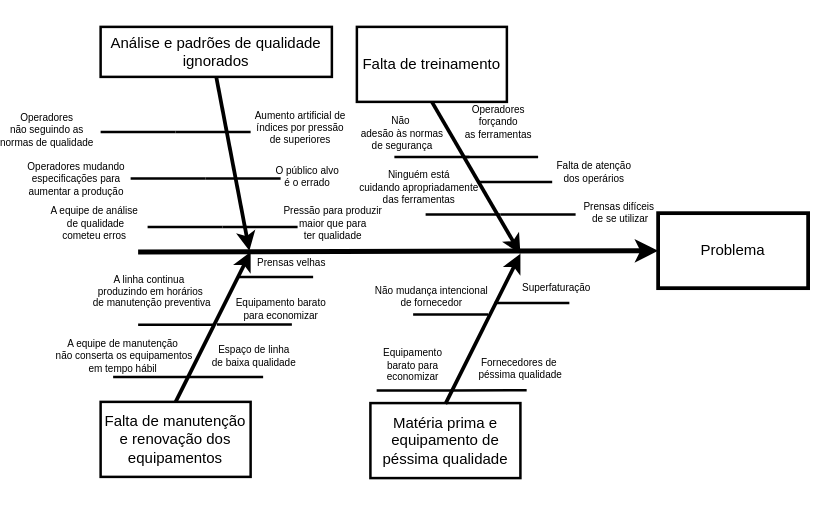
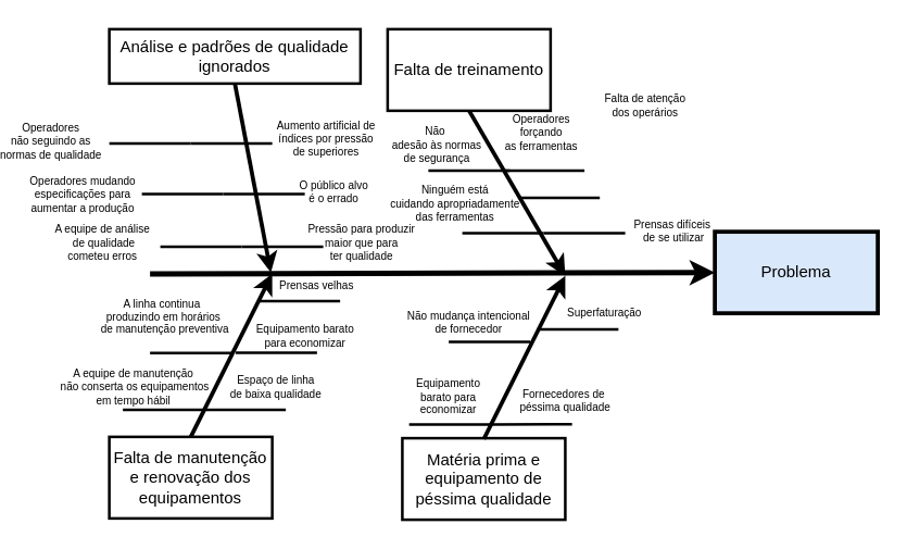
  <mxCell id="0" />
  <mxCell id="1" parent="0" />
- <mxCell id="2" value="Problema" style="whiteSpace=wrap;strokeWidth=3" parent="1" vertex="1"><mxGeometry x="526" y="170.03" width="120" height="60" as="geometry" /></mxCell>
+ <mxCell id="2" value="Problema" style="whiteSpace=wrap;strokeWidth=3;fillColor=#dae8fc;" parent="1" vertex="1"><mxGeometry x="526" y="170.03" width="120" height="60" as="geometry" /></mxCell>
  <mxCell id="3" value="" style="edgeStyle=none;strokeWidth=4" parent="1" target="2" edge="1"><mxGeometry width="100" height="100" relative="1" as="geometry"><mxPoint x="110" y="201" as="sourcePoint" /><mxPoint x="60" y="151" as="targetPoint" /></mxGeometry></mxCell>
  <mxCell id="4" value="Análise e padrões de qualidade ignorados" style="whiteSpace=wrap;strokeWidth=2" parent="1" vertex="1"><mxGeometry x="80" y="21" width="185" height="40" as="geometry" /></mxCell>
  <mxCell id="5" value="Falta de manutenção e renovação dos equipamentos" style="whiteSpace=wrap;strokeWidth=2" parent="1" vertex="1"><mxGeometry x="80" y="321" width="120" height="60" as="geometry" /></mxCell>
  <mxCell id="6" value="" style="edgeStyle=none;exitX=0.5;exitY=1;strokeWidth=3" parent="1" source="4" edge="1"><mxGeometry width="100" height="100" relative="1" as="geometry"><mxPoint x="140" y="111" as="sourcePoint" /><mxPoint x="199" y="200" as="targetPoint" /></mxGeometry></mxCell>
  <mxCell id="7" value="" style="edgeStyle=none;exitX=0.5;exitY=0;strokeWidth=3" parent="1" edge="1"><mxGeometry width="100" height="100" relative="1" as="geometry"><mxPoint x="140" y="321" as="sourcePoint" /><mxPoint x="200" y="201" as="targetPoint" /></mxGeometry></mxCell>
  <mxCell id="8" value="" style="edgeStyle=none;endArrow=none;strokeWidth=2" parent="1" edge="1"><mxGeometry width="100" height="100" relative="1" as="geometry"><mxPoint x="104" y="142.25" as="sourcePoint" /><mxPoint x="164" y="142.25" as="targetPoint" /></mxGeometry></mxCell>
  <mxCell id="9" value="" style="edgeStyle=none;endArrow=none;strokeWidth=2" parent="1" edge="1"><mxGeometry width="100" height="100" relative="1" as="geometry"><mxPoint x="117.58" y="181" as="sourcePoint" /><mxPoint x="177.58" y="181" as="targetPoint" /></mxGeometry></mxCell>
  <mxCell id="10" value="" style="edgeStyle=none;endArrow=none;strokeWidth=2" parent="1" edge="1"><mxGeometry width="100" height="100" relative="1" as="geometry"><mxPoint x="140" y="105.06" as="sourcePoint" /><mxPoint x="200" y="105.06" as="targetPoint" /><Array as="points"><mxPoint x="160.42" y="105.03" /></Array></mxGeometry></mxCell>
  <mxCell id="11" value="" style="edgeStyle=none;endArrow=none;strokeWidth=2" parent="1" edge="1"><mxGeometry width="100" height="100" relative="1" as="geometry"><mxPoint x="164" y="142.25" as="sourcePoint" /><mxPoint x="224" y="142.25" as="targetPoint" /></mxGeometry></mxCell>
  <mxCell id="12" value="" style="edgeStyle=none;endArrow=none;strokeWidth=2" parent="1" edge="1"><mxGeometry width="100" height="100" relative="1" as="geometry"><mxPoint x="177.58" y="181" as="sourcePoint" /><mxPoint x="237.58" y="181" as="targetPoint" /></mxGeometry></mxCell>
  <mxCell id="13" value="" style="edgeStyle=none;endArrow=none;strokeWidth=2" parent="1" edge="1"><mxGeometry width="100" height="100" relative="1" as="geometry"><mxPoint x="110" y="259.34" as="sourcePoint" /><mxPoint x="170" y="259.34" as="targetPoint" /></mxGeometry></mxCell>
  <mxCell id="14" value="" style="edgeStyle=none;endArrow=none;strokeWidth=2" parent="1" edge="1"><mxGeometry width="100" height="100" relative="1" as="geometry"><mxPoint x="173" y="259.06" as="sourcePoint" /><mxPoint x="233" y="259.06" as="targetPoint" /></mxGeometry></mxCell>
  <mxCell id="15" value="" style="edgeStyle=none;endArrow=none;strokeWidth=2" parent="1" edge="1"><mxGeometry width="100" height="100" relative="1" as="geometry"><mxPoint x="90" y="301" as="sourcePoint" /><mxPoint x="150" y="301" as="targetPoint" /></mxGeometry></mxCell>
  <mxCell id="16" value="" style="edgeStyle=none;endArrow=none;strokeWidth=2" parent="1" edge="1"><mxGeometry width="100" height="100" relative="1" as="geometry"><mxPoint x="190" y="221" as="sourcePoint" /><mxPoint x="250" y="221" as="targetPoint" /></mxGeometry></mxCell>
  <mxCell id="17" value="" style="edgeStyle=none;endArrow=none;strokeWidth=2" parent="1" edge="1"><mxGeometry width="100" height="100" relative="1" as="geometry"><mxPoint x="150" y="301" as="sourcePoint" /><mxPoint x="210" y="301" as="targetPoint" /></mxGeometry></mxCell>
  <mxCell id="18" value="Prensas velhas" style="text;spacingTop=-5;fontSize=8;align=center;verticalAlign=middle;points=[]" parent="1" vertex="1"><mxGeometry x="218" y="201.97" width="30" height="20.0" as="geometry" /></mxCell>
  <mxCell id="19" value="A equipe de manutenção&#10; não conserta os equipamentos &#10;em tempo hábil" style="text;spacingTop=-5;fontSize=8;align=center;verticalAlign=middle;points=[]" parent="1" vertex="1"><mxGeometry x="83.06" y="276.97" width="30" height="20.0" as="geometry" /></mxCell>
  <mxCell id="20" value="Equipamento barato &#10;para economizar" style="text;spacingTop=-5;fontSize=8;align=center;verticalAlign=middle;points=[]" parent="1" vertex="1"><mxGeometry x="209.583" y="239.342" width="30" height="20.0" as="geometry" /></mxCell>
  <mxCell id="21" value="Espaço de linha &#10;de baixa qualidade" style="text;spacingTop=-5;fontSize=8;align=center;verticalAlign=middle;points=[]" parent="1" vertex="1"><mxGeometry x="188.003" y="276.972" width="30" height="20.0" as="geometry" /></mxCell>
  <mxCell id="22" value="Falta de treinamento" style="whiteSpace=wrap;strokeWidth=2" parent="1" vertex="1"><mxGeometry x="285.003" y="20.998" width="120" height="60" as="geometry" /></mxCell>
  <mxCell id="23" value="Matéria prima e equipamento de péssima qualidade" style="whiteSpace=wrap;strokeWidth=2" parent="1" vertex="1"><mxGeometry x="295.833" y="321.968" width="120" height="60" as="geometry" /></mxCell>
  <mxCell id="24" value="" style="edgeStyle=none;exitX=0.5;exitY=1;strokeWidth=3" parent="1" source="22" edge="1"><mxGeometry width="100" height="100" relative="1" as="geometry"><mxPoint x="355.833" y="112.528" as="sourcePoint" /><mxPoint x="415.833" y="202.528" as="targetPoint" /></mxGeometry></mxCell>
  <mxCell id="25" value="" style="edgeStyle=none;exitX=0.5;exitY=0;strokeWidth=3" parent="1" edge="1"><mxGeometry width="100" height="100" relative="1" as="geometry"><mxPoint x="355.833" y="322.528" as="sourcePoint" /><mxPoint x="415.833" y="202.528" as="targetPoint" /></mxGeometry></mxCell>
  <mxCell id="26" value="" style="edgeStyle=none;endArrow=none;strokeWidth=2" parent="1" edge="1"><mxGeometry width="100" height="100" relative="1" as="geometry"><mxPoint x="315.003" y="125.028" as="sourcePoint" /><mxPoint x="375.003" y="125.028" as="targetPoint" /></mxGeometry></mxCell>
  <mxCell id="27" value="" style="edgeStyle=none;endArrow=none;strokeWidth=2" parent="1" edge="1"><mxGeometry width="100" height="100" relative="1" as="geometry"><mxPoint x="369.993" y="125.028" as="sourcePoint" /><mxPoint x="429.993" y="125.028" as="targetPoint" /></mxGeometry></mxCell>
  <mxCell id="28" value="" style="edgeStyle=none;endArrow=none;strokeWidth=2" parent="1" edge="1"><mxGeometry width="100" height="100" relative="1" as="geometry"><mxPoint x="399.993" y="170.998" as="sourcePoint" /><mxPoint x="459.993" y="170.998" as="targetPoint" /></mxGeometry></mxCell>
  <mxCell id="29" value="" style="edgeStyle=none;endArrow=none;strokeWidth=2" parent="1" edge="1"><mxGeometry width="100" height="100" relative="1" as="geometry"><mxPoint x="330.003" y="251.128" as="sourcePoint" /><mxPoint x="390.003" y="251.128" as="targetPoint" /></mxGeometry></mxCell>
  <mxCell id="30" value="" style="edgeStyle=none;endArrow=none;strokeWidth=2" parent="1" edge="1"><mxGeometry width="100" height="100" relative="1" as="geometry"><mxPoint x="394.993" y="241.968" as="sourcePoint" /><mxPoint x="454.993" y="241.968" as="targetPoint" /></mxGeometry></mxCell>
  <mxCell id="31" value="" style="edgeStyle=none;endArrow=none;strokeWidth=2" parent="1" edge="1"><mxGeometry width="100" height="100" relative="1" as="geometry"><mxPoint x="360" y="311.89" as="sourcePoint" /><mxPoint x="420.833" y="311.768" as="targetPoint" /></mxGeometry></mxCell>
  <mxCell id="32" value="Não&#10; adesão às normas&#10; de segurança" style="text;spacingTop=-5;fontSize=8;align=center;verticalAlign=middle;points=[]" parent="1" vertex="1"><mxGeometry x="310.83" y="101" width="19.17" height="15.97" as="geometry" /></mxCell>
  <mxCell id="33" value="Não mudança intencional &#10;de fornecedor" style="text;spacingTop=-5;fontSize=8;align=center;verticalAlign=middle;points=[]" parent="1" vertex="1"><mxGeometry x="330.003" y="229.338" width="30" height="20.0" as="geometry" /></mxCell>
  <mxCell id="34" value="Operadores &#10;forçando &#10;as ferramentas" style="text;spacingTop=-5;fontSize=8;align=center;verticalAlign=middle;points=[]" parent="1" vertex="1"><mxGeometry x="381.25" y="98.5" width="34.58" height="2.5" as="geometry" /></mxCell>
  <mxCell id="35" value="Fornecedores de&#10; péssima qualidade" style="text;spacingTop=-5;fontSize=8;align=center;verticalAlign=middle;points=[]" parent="1" vertex="1"><mxGeometry x="399.997" y="286.97" width="30" height="20.0" as="geometry" /></mxCell>
  <mxCell id="36" value="Superfaturação" style="text;spacingTop=-5;fontSize=8;align=center;verticalAlign=middle;points=[]" parent="1" vertex="1"><mxGeometry x="429.997" y="221.97" width="30" height="20.0" as="geometry" /></mxCell>
  <mxCell id="37" value="" style="edgeStyle=none;endArrow=none;strokeWidth=2" edge="1" parent="1"><mxGeometry width="100" height="100" relative="1" as="geometry"><mxPoint x="300.833" y="311.808" as="sourcePoint" /><mxPoint x="360.833" y="311.808" as="targetPoint" /></mxGeometry></mxCell>
  <mxCell id="38" value="Equipamento barato para economizar" style="text;html=1;strokeColor=none;fillColor=none;align=center;verticalAlign=middle;whiteSpace=wrap;rounded=0;fontSize=8;" vertex="1" parent="1"><mxGeometry x="300" y="276.97" width="60" height="30" as="geometry" /></mxCell>
  <mxCell id="39" value="Ninguém está&#10;cuidando apropriadamente&#10;das ferramentas" style="text;spacingTop=-5;fontSize=8;align=center;verticalAlign=middle;points=[]" vertex="1" parent="1"><mxGeometry x="320.003" y="142.248" width="30" height="20.0" as="geometry" /></mxCell>
  <mxCell id="40" value="Operadores &#10;não seguindo as&#10;normas de qualidade" style="text;spacingTop=-5;fontSize=8;align=center;verticalAlign=middle;points=[]" vertex="1" parent="1"><mxGeometry x="20" y="105.03" width="34.58" height="2.5" as="geometry" /></mxCell>
  <mxCell id="41" value="" style="edgeStyle=none;endArrow=none;strokeWidth=2" edge="1" parent="1"><mxGeometry width="100" height="100" relative="1" as="geometry"><mxPoint x="339.993" y="170.998" as="sourcePoint" /><mxPoint x="399.993" y="170.998" as="targetPoint" /></mxGeometry></mxCell>
- <mxCell id="42" value="Falta de atenção&#10;dos operários" style="text;spacingTop=-5;fontSize=8;align=center;verticalAlign=middle;points=[]" vertex="1" parent="1"><mxGeometry x="459.993" y="130.028" width="30" height="20.0" as="geometry" /></mxCell>
+ <mxCell id="42" value="Falta de atenção&#10;dos operários" style="text;spacingTop=-5;fontSize=8;align=center;verticalAlign=middle;points=[]" vertex="1" parent="1"><mxGeometry x="459.993" y="70.028" width="30" height="20.0" as="geometry" /></mxCell>
  <mxCell id="43" value="O público alvo&#10;é o errado" style="text;spacingTop=-5;fontSize=8;align=center;verticalAlign=middle;points=[]" vertex="1" parent="1"><mxGeometry x="228.42" y="142.25" width="34.58" height="2.5" as="geometry" /></mxCell>
  <mxCell id="44" value="&lt;div style=&quot;text-align: center&quot;&gt;&lt;span&gt;&lt;font face=&quot;helvetica&quot;&gt;Aumento artificial&amp;nbsp;&lt;/font&gt;&lt;/span&gt;&lt;span style=&quot;font-family: &amp;#34;helvetica&amp;#34;&quot;&gt;de índices por pressão de superiores&lt;/span&gt;&lt;/div&gt;&lt;div style=&quot;text-align: center&quot;&gt;&lt;br&gt;&lt;/div&gt;" style="text;whiteSpace=wrap;html=1;fontSize=8;" vertex="1" parent="1"><mxGeometry x="198.58" y="81" width="80" height="40" as="geometry" /></mxCell>
  <mxCell id="45" value="A equipe de análise&#10; de qualidade &#10;cometeu erros" style="text;spacingTop=-5;fontSize=8;align=center;verticalAlign=middle;points=[]" vertex="1" parent="1"><mxGeometry x="58" y="179.75" width="34.58" height="2.5" as="geometry" /></mxCell>
  <mxCell id="46" value="Operadores mudando&#10;especificações para &#10;aumentar a produção" style="text;spacingTop=-5;fontSize=8;align=center;verticalAlign=middle;points=[]" vertex="1" parent="1"><mxGeometry x="43.48" y="111" width="34.58" height="68.75" as="geometry" /></mxCell>
  <mxCell id="47" value="Pressão para produzir &#10;maior que para &#10;ter qualidade" style="text;spacingTop=-5;fontSize=8;align=center;verticalAlign=middle;points=[]" vertex="1" parent="1"><mxGeometry x="248.83" y="179.75" width="34.58" height="2.5" as="geometry" /></mxCell>
  <mxCell id="48" value="Prensas difíceis&#10; de se utilizar" style="text;spacingTop=-5;fontSize=8;align=center;verticalAlign=middle;points=[]" vertex="1" parent="1"><mxGeometry x="480.003" y="162.248" width="30" height="20.0" as="geometry" /></mxCell>
  <mxCell id="49" value="" style="edgeStyle=none;endArrow=none;strokeWidth=2" edge="1" parent="1"><mxGeometry width="100" height="100" relative="1" as="geometry"><mxPoint x="381.253" y="145.088" as="sourcePoint" /><mxPoint x="441.253" y="145.088" as="targetPoint" /></mxGeometry></mxCell>
  <mxCell id="50" value="&lt;div style=&quot;text-align: center&quot;&gt;&lt;font face=&quot;helvetica&quot;&gt;A linha continua&amp;nbsp;&lt;/font&gt;&lt;/div&gt;&lt;div style=&quot;text-align: center&quot;&gt;&lt;font face=&quot;helvetica&quot;&gt;produzindo&lt;/font&gt;&lt;span style=&quot;font-family: &amp;#34;helvetica&amp;#34;&quot;&gt;&amp;nbsp;em horários&lt;/span&gt;&lt;/div&gt;&lt;div style=&quot;text-align: center&quot;&gt;&lt;span style=&quot;font-family: &amp;#34;helvetica&amp;#34;&quot;&gt;&amp;nbsp;de manutenção preventiva&lt;/span&gt;&lt;/div&gt;" style="text;whiteSpace=wrap;html=1;fontSize=8;" vertex="1" parent="1"><mxGeometry x="70.42" y="211.97" width="125" height="40" as="geometry" /></mxCell>
  <mxCell id="51" value="" style="edgeStyle=none;endArrow=none;strokeWidth=2" edge="1" parent="1"><mxGeometry width="100" height="100" relative="1" as="geometry"><mxPoint x="80" y="105.06" as="sourcePoint" /><mxPoint x="140" y="105.06" as="targetPoint" /><Array as="points"><mxPoint x="100.42" y="105.03" /></Array></mxGeometry></mxCell>
